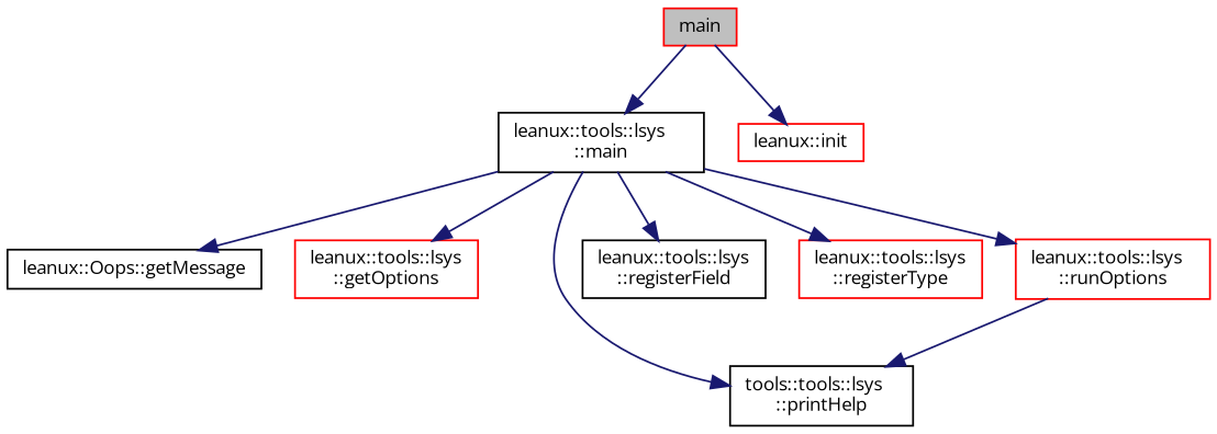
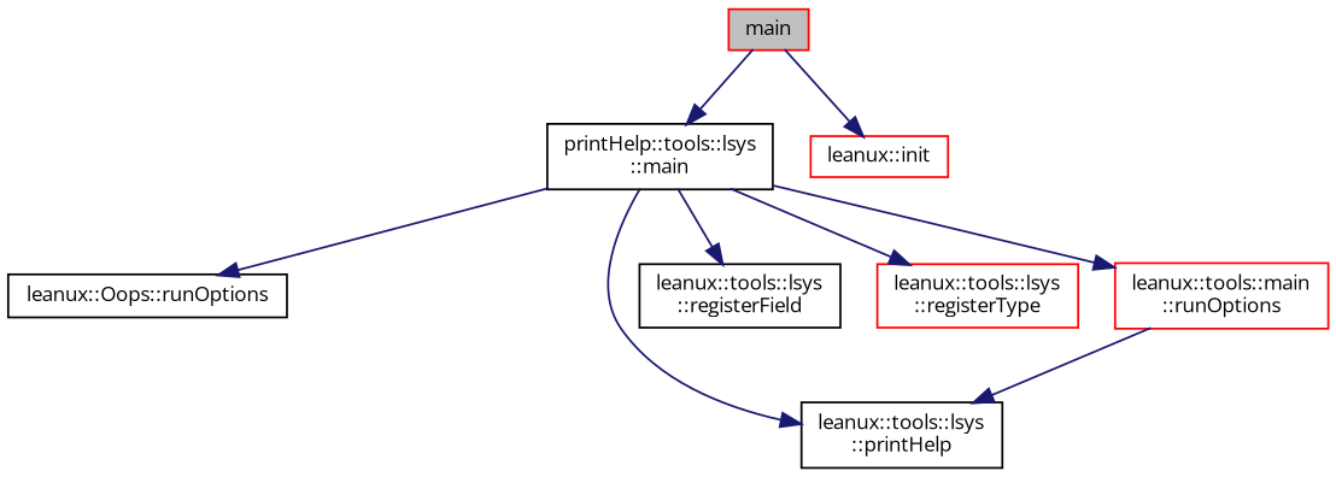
  digraph {
    fontname="Open Sans"
    rankdir=TB
    node [color=red fontname="Open Sans" fontsize=10 shape=record]
    edge [color=midnightblue fontname="Open Sans" fontsize=10 labelfontname=Helvetica labelfontsize=10 style=solid]
    n1 [fillcolor=grey75 fontcolor=black height=0.2 label=main style=filled width=0.4]
-   n2 [color=black height=0.2 label="leanux::tools::lsys\l::main" width=0.4]
+   n2 [color=black height=0.2 label="printHelp::tools::lsys\l::main" width=0.4]
    n3 [height=0.2 label="leanux::init" width=0.4]
-   n4 [color=black height=0.2 label="leanux::Oops::getMessage" width=0.4]
-   n5 [height=0.2 label="leanux::tools::lsys\l::getOptions" width=0.4]
-   n6 [color=black height=0.2 label="tools::tools::lsys\l::printHelp" width=0.4]
+   n4 [color=black height=0.2 label="leanux::Oops::runOptions" width=0.4]
+   n6 [color=black height=0.2 label="leanux::tools::lsys\l::printHelp" width=0.4]
    n7 [color=black height=0.2 label="leanux::tools::lsys\l::registerField" width=0.4]
    n8 [height=0.2 label="leanux::tools::lsys\l::registerType" width=0.4]
-   n9 [height=0.2 label="leanux::tools::lsys\l::runOptions" width=0.4]
+   n9 [height=0.2 label="leanux::tools::main\l::runOptions" width=0.4]
    n1 -> n2
    n1 -> n3
    n2 -> n4
-   n2 -> n5
    n2 -> n6
    n2 -> n7
    n2 -> n8
    n2 -> n9
    n9 -> n6
  }
